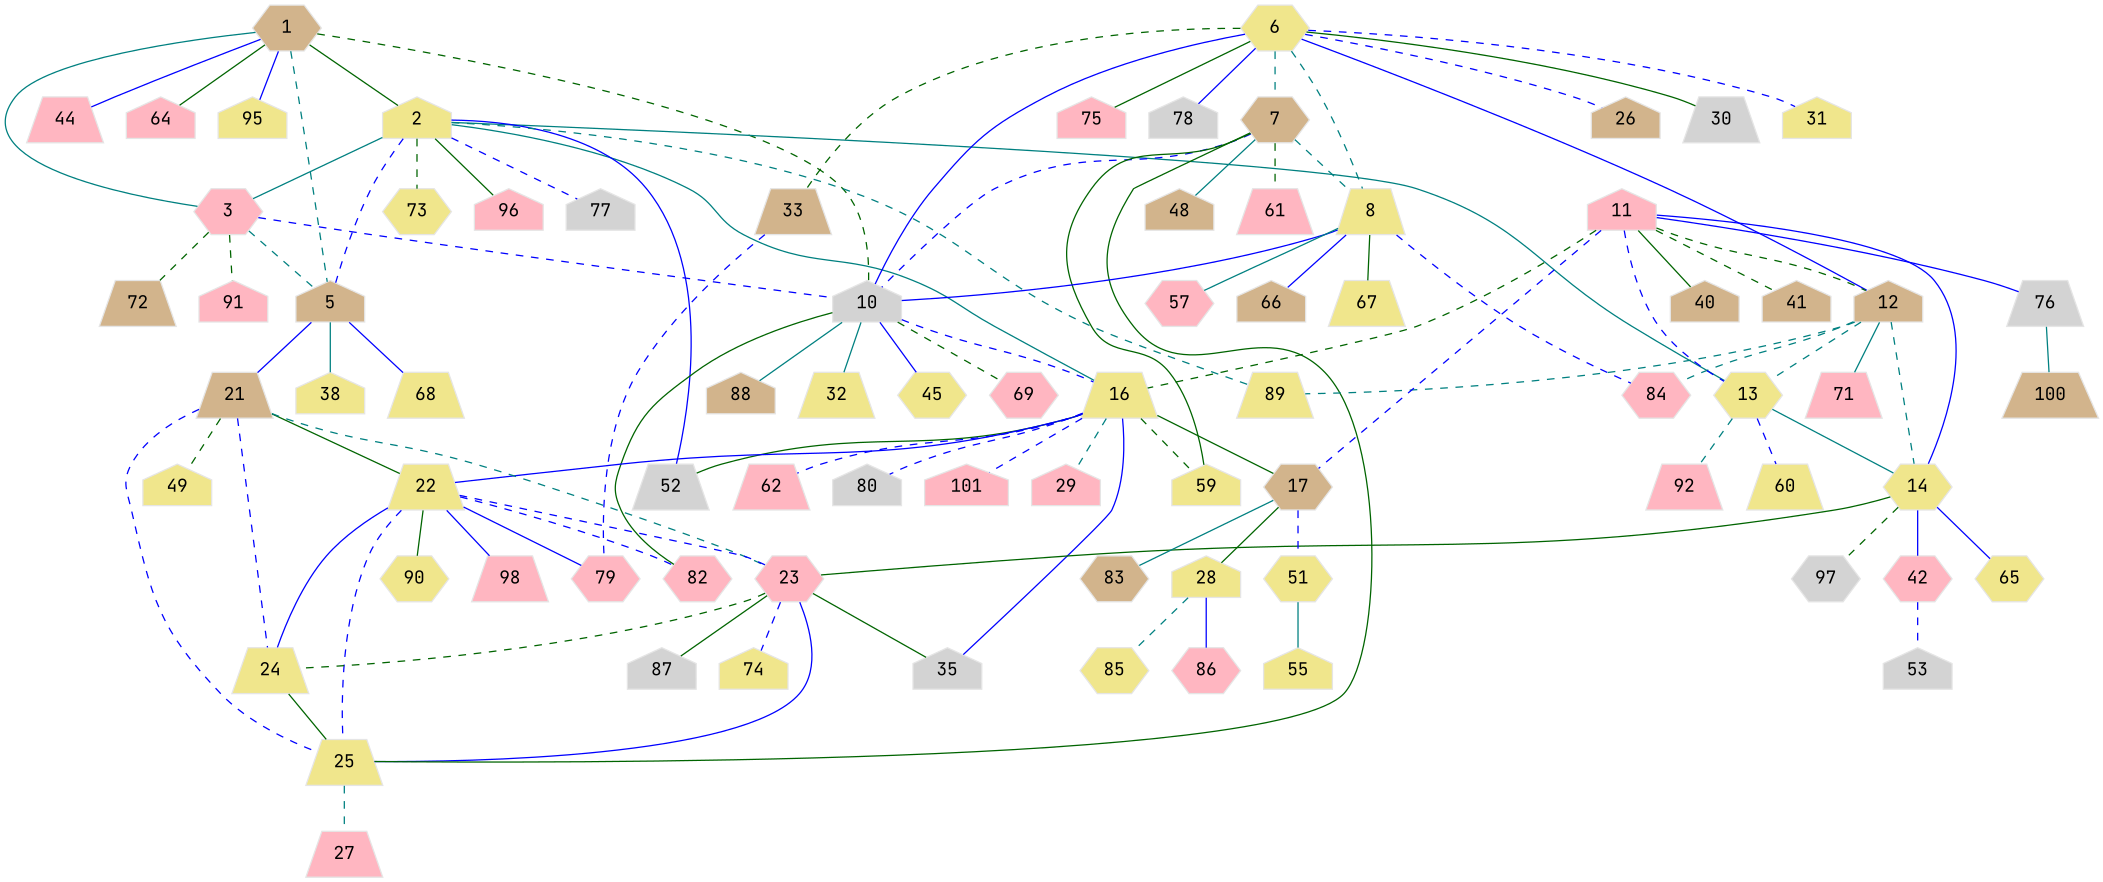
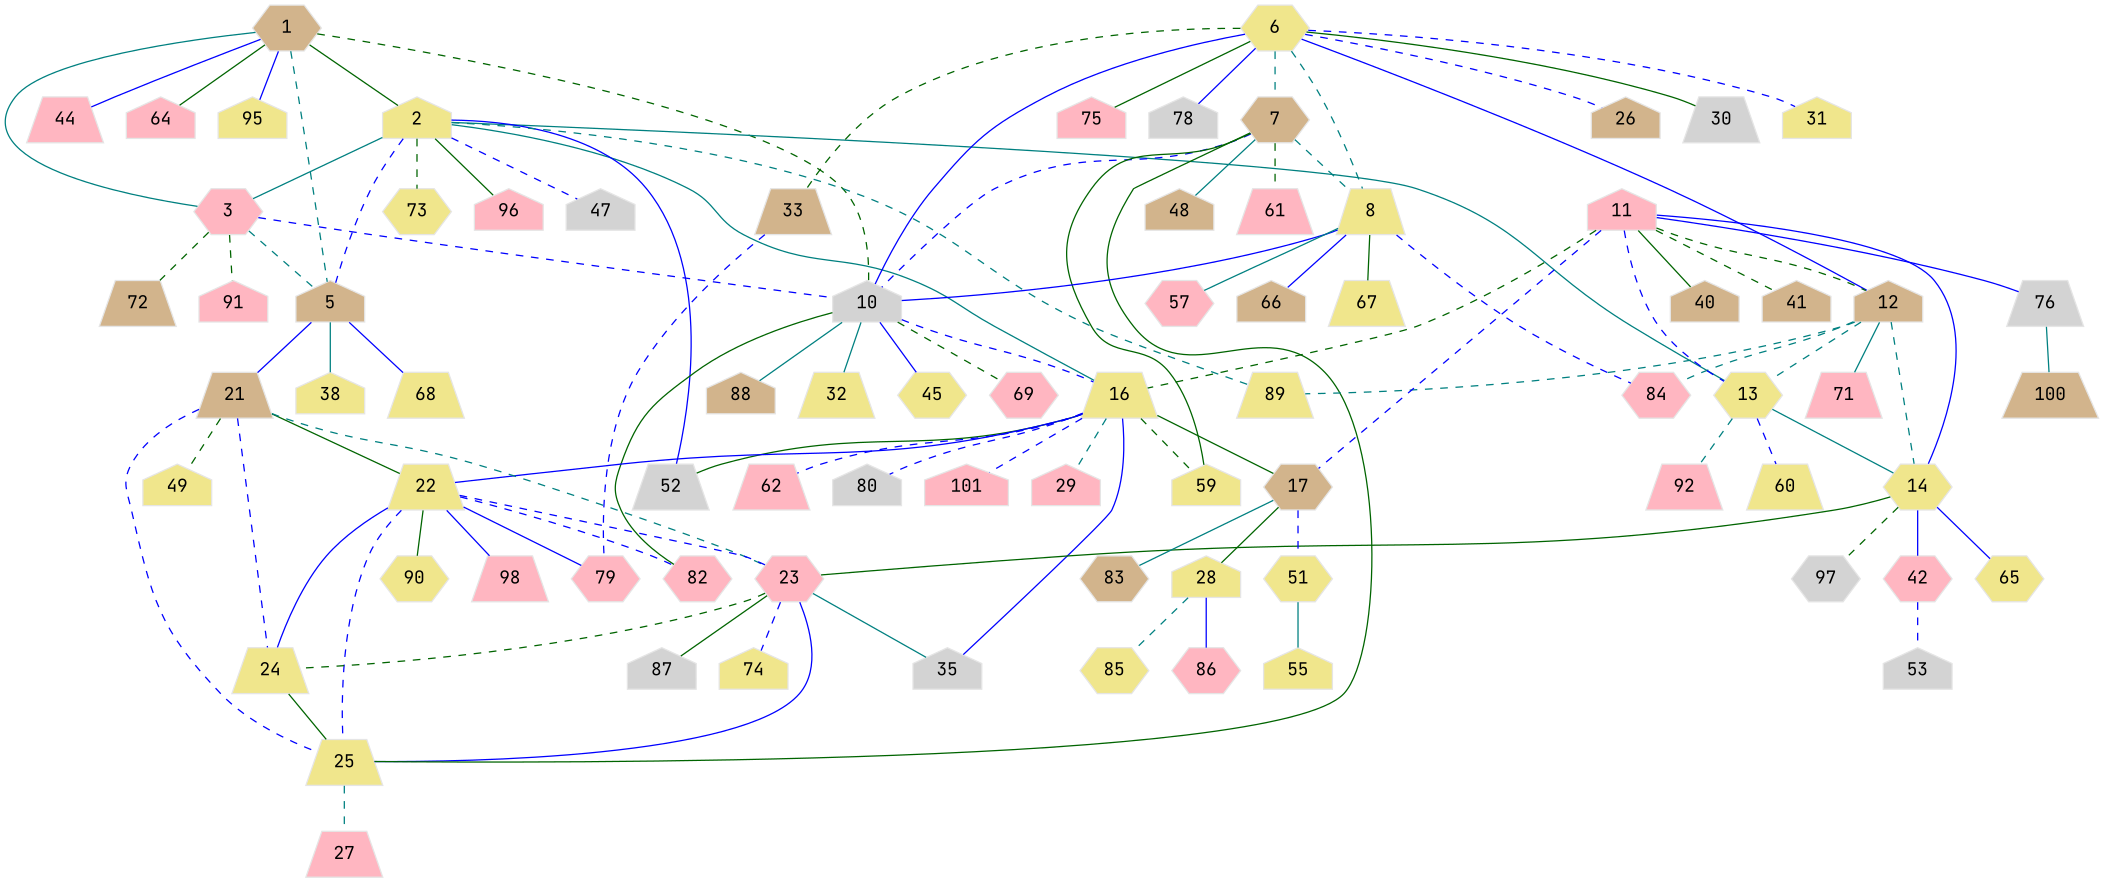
  graph {
    fontname="JetBrains Mono"
    node [color=gray90 fillcolor=khaki fontname="JetBrains Mono" shape=house style=filled]
    edge [color=blue fontname="JetBrains Mono" style=solid]
    1 [fillcolor=tan shape=hexagon super="+43"]
    2 [super="+4"]
    3 [fillcolor=lightpink shape=hexagon super="+34"]
    5 [fillcolor=tan super="+93"]
    10 [fillcolor=lightgrey super="+37"]
    44 [fillcolor=lightpink shape=trapezium super="+50"]
    64 [fillcolor=lightpink]
    95
    13 [shape=hexagon super="+58"]
    16 [shape=trapezium super="+18"]
-   47 [fillcolor=lightgrey super="+103" label=77]
+   47 [fillcolor=lightgrey super="+103"]
    52 [fillcolor=lightgrey shape=trapezium]
    73 [shape=hexagon]
    89 [shape=trapezium]
    96 [fillcolor=lightpink]
    72 [fillcolor=tan shape=trapezium]
    91 [fillcolor=lightpink]
    21 [fillcolor=tan shape=trapezium super="+36"]
    38
    68 [shape=trapezium]
    32 [shape=trapezium]
    45 [shape=hexagon]
    69 [fillcolor=lightpink shape=hexagon]
    82 [fillcolor=lightpink shape=hexagon]
    88 [fillcolor=tan]
    14 [shape=hexagon super="+77"]
    60 [shape=trapezium]
    92 [fillcolor=lightpink shape=trapezium]
    59
    17 [fillcolor=tan shape=hexagon super="+19"]
    22 [shape=trapezium super="+46"]
    29 [fillcolor=lightpink]
    35 [fillcolor=lightgrey]
    62 [fillcolor=lightpink shape=trapezium]
    80 [fillcolor=lightgrey super="+94"]
    101 [fillcolor=lightpink]
    25 [shape=trapezium]
    23 [fillcolor=lightpink shape=hexagon super="+63"]
    24 [shape=trapezium super="+39"]
    49
    6 [shape=hexagon super="+9"]
    7 [fillcolor=tan shape=hexagon super="+56"]
    8 [shape=trapezium super="+81"]
    12 [fillcolor=tan super="+15"]
    26 [fillcolor=tan]
    30 [fillcolor=lightgrey shape=trapezium]
    31
    33 [fillcolor=tan shape=trapezium]
    75 [fillcolor=lightpink]
    78 [fillcolor=lightgrey]
    48 [fillcolor=tan]
    61 [fillcolor=lightpink shape=trapezium]
    57 [fillcolor=lightpink shape=hexagon]
    66 [fillcolor=tan]
    67 [shape=trapezium]
    84 [fillcolor=lightpink shape=hexagon]
    71 [fillcolor=lightpink shape=trapezium]
    79 [fillcolor=lightpink shape=hexagon]
    27 [fillcolor=lightpink shape=trapezium super="+70"]
    11 [fillcolor=lightpink super="+20"]
    40 [fillcolor=tan]
    41 [fillcolor=tan]
    76 [fillcolor=lightgrey shape=trapezium]
    42 [fillcolor=lightpink shape=hexagon super="+102"]
    65 [shape=hexagon super="+99"]
    97 [fillcolor=lightgrey shape=hexagon]
    28 [super="+54"]
    51 [shape=hexagon]
    83 [fillcolor=tan shape=hexagon]
    100 [fillcolor=tan shape=trapezium]
    74
    87 [fillcolor=lightgrey]
    53 [fillcolor=lightgrey]
    90 [shape=hexagon]
    98 [fillcolor=lightpink shape=trapezium]
    85 [shape=hexagon]
    86 [fillcolor=lightpink shape=hexagon]
    55
    1 -- 2 [color=darkgreen weight=2]
    1 -- 3 [color=teal]
    1 -- 5 [color=teal style=dashed]
    1 -- 10 [color=darkgreen style=dashed]
    1 -- 44
    1 -- 64 [color=darkgreen]
    1 -- 95
    2 -- 3 [color=teal weight=2]
    2 -- 5 [style=dashed weight=2]
    2 -- 13 [color=teal]
    2 -- 16 [color=teal]
    2 -- 47 [style=dashed]
    2 -- 52
    2 -- 73 [color=darkgreen style=dashed]
    2 -- 89 [color=teal style=dashed]
    2 -- 96 [color=darkgreen]
    3 -- 5 [color=teal style=dashed]
    3 -- 10 [style=dashed]
    3 -- 72 [color=darkgreen style=dashed]
    3 -- 91 [color=darkgreen style=dashed]
    5 -- 21
    5 -- 38 [color=teal]
    5 -- 68
    10 -- 16 [style=dashed]
    10 -- 32 [color=teal]
    10 -- 45
    10 -- 69 [color=darkgreen style=dashed]
    10 -- 82 [color=darkgreen]
    10 -- 88 [color=teal]
    13 -- 14 [color=teal]
    13 -- 60 [style=dashed]
    13 -- 92 [color=teal style=dashed]
    16 -- 52 [color=darkgreen]
    16 -- 59 [color=darkgreen style=dashed]
    16 -- 17 [color=darkgreen weight=4]
    16 -- 22
    16 -- 29 [color=teal style=dashed]
    16 -- 35
    16 -- 62 [style=dashed]
    16 -- 80 [style=dashed]
    16 -- 101 [style=dashed]
    21 -- 22 [color=darkgreen]
    21 -- 25 [style=dashed]
    21 -- 23 [color=teal style=dashed]
    21 -- 24 [style=dashed]
    21 -- 49 [color=darkgreen style=dashed]
    14 -- 23 [color=darkgreen]
    14 -- 42
    14 -- 65
    14 -- 97 [color=darkgreen style=dashed]
    17 -- 28 [color=darkgreen]
    17 -- 51 [style=dashed]
    17 -- 83 [color=teal]
    22 -- 82 [style=dashed]
    22 -- 25 [style=dashed]
    22 -- 23 [style=dashed]
    22 -- 24
    22 -- 79
    22 -- 90 [color=darkgreen]
    22 -- 98
    25 -- 27 [color=teal style=dashed]
-   23 -- 35 [color=darkgreen]
+   23 -- 35 [color=teal]
    23 -- 25
    23 -- 24 [color=darkgreen style=dashed]
    23 -- 74 [style=dashed]
    23 -- 87 [color=darkgreen]
    24 -- 25 [color=darkgreen]
    6 -- 10 [weight=2]
    6 -- 7 [color=teal style=dashed weight=2]
    6 -- 8 [color=teal style=dashed weight=2]
    6 -- 12
    6 -- 26 [style=dashed]
    6 -- 30 [color=darkgreen]
    6 -- 31 [style=dashed]
    6 -- 33 [color=darkgreen style=dashed]
    6 -- 75 [color=darkgreen]
    6 -- 78
    7 -- 10 [style=dashed]
    7 -- 59 [color=darkgreen]
    7 -- 25 [color=darkgreen]
    7 -- 8 [color=teal style=dashed]
    7 -- 48 [color=teal]
    7 -- 61 [color=darkgreen style=dashed]
    8 -- 10
    8 -- 57 [color=teal]
    8 -- 66
    8 -- 67 [color=darkgreen]
    8 -- 84 [style=dashed]
    12 -- 13 [color=teal style=dashed weight=2]
    12 -- 89 [color=teal style=dashed]
    12 -- 14 [color=teal style=dashed weight=2]
    12 -- 84 [color=teal style=dashed]
    12 -- 71 [color=teal]
    33 -- 79 [style=dashed]
    11 -- 13 [style=dashed]
    11 -- 16 [color=darkgreen style=dashed weight=2]
    11 -- 14
    11 -- 17 [style=dashed weight=2]
    11 -- 12 [color=darkgreen style=dashed weight=2]
    11 -- 40 [color=darkgreen]
    11 -- 41 [color=darkgreen style=dashed]
    11 -- 76
    76 -- 100 [color=teal]
    42 -- 53 [style=dashed]
    28 -- 85 [color=teal style=dashed]
    28 -- 86
    51 -- 55 [color=teal]
  }
